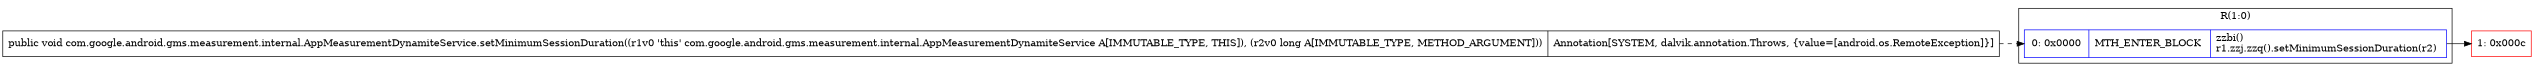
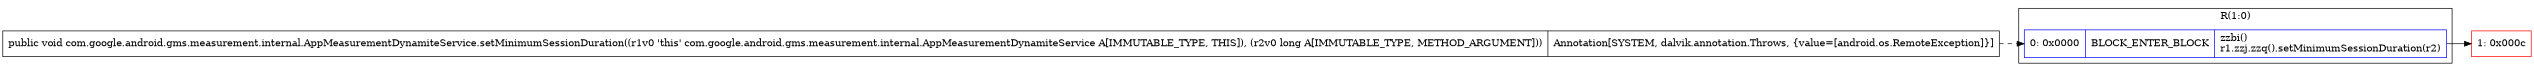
  digraph {
    rankdir=LR
    node [shape=record]
-   n1 [color=blue label="{0\:\ 0x0000|MTH_ENTER_BLOCK\l|zzbi()\lr1.zzj.zzq().setMinimumSessionDuration(r2)\l}"]
+   n1 [color=blue label="{0\:\ 0x0000|BLOCK_ENTER_BLOCK\l|zzbi()\lr1.zzj.zzq().setMinimumSessionDuration(r2)\l}"]
    n2 [color=red label="{1\:\ 0x000c}"]
    n3 [label="{public void com.google.android.gms.measurement.internal.AppMeasurementDynamiteService.setMinimumSessionDuration((r1v0 'this' com.google.android.gms.measurement.internal.AppMeasurementDynamiteService A[IMMUTABLE_TYPE, THIS]), (r2v0 long A[IMMUTABLE_TYPE, METHOD_ARGUMENT]))  | Annotation[SYSTEM, dalvik.annotation.Throws, \{value=[android.os.RemoteException]\}]\l}"]
    subgraph cluster_1 {
      label="R(1:0)"
      n1
    }
    n1 -> n2 [style=solid]
    n3 -> n1 [style=dashed]
  }
